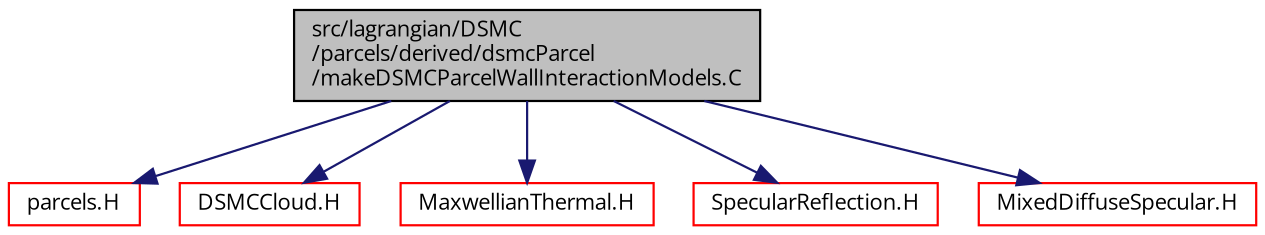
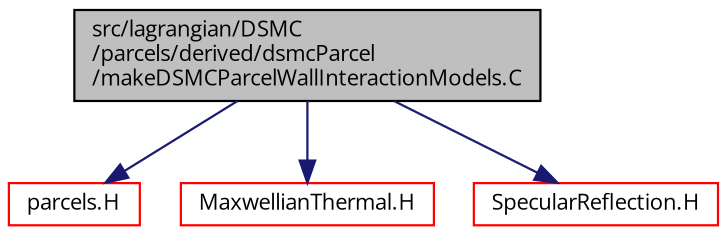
  digraph {
    fontname="Open Sans"
    node [color=red fontname="Open Sans" fontsize=10 shape=record]
    edge [color=midnightblue fontname="Open Sans" fontsize=10 labelfontname=FreeSans labelfontsize=10 style=solid]
    n1 [color=black fillcolor=grey75 fontcolor=black height=0.2 label="src/lagrangian/DSMC\l/parcels/derived/dsmcParcel\l/makeDSMCParcelWallInteractionModels.C" style=filled width=0.4]
    n2 [height=0.2 label="parcels.H" width=0.4]
-   n3 [height=0.2 label="DSMCCloud.H" width=0.4]
    n4 [height=0.2 label="MaxwellianThermal.H" width=0.4]
    n5 [height=0.2 label="SpecularReflection.H" width=0.4]
-   n6 [height=0.2 label="MixedDiffuseSpecular.H" width=0.4]
    n1 -> n2
-   n1 -> n3
    n1 -> n4
    n1 -> n5
-   n1 -> n6
  }
